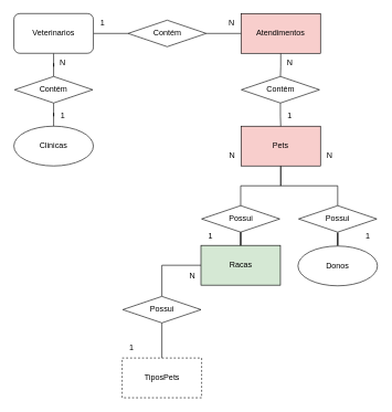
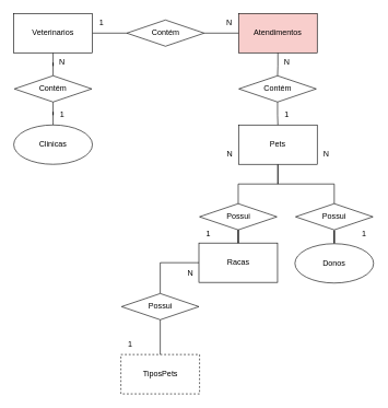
  <mxCell id="0" />
  <mxCell id="1" parent="0" />
  <mxCell id="2" value="Clinicas" style="ellipse;whiteSpace=wrap;html=1;" parent="1" vertex="1"><mxGeometry x="20" y="190" width="120" height="60" as="geometry" /></mxCell>
  <mxCell id="3" style="edgeStyle=orthogonalEdgeStyle;rounded=0;orthogonalLoop=1;jettySize=auto;html=1;entryX=0.5;entryY=0;entryDx=0;entryDy=0;endArrow=none;endFill=0;" parent="1" source="5" target="24" edge="1"><mxGeometry relative="1" as="geometry" /></mxCell>
  <mxCell id="4" style="edgeStyle=orthogonalEdgeStyle;rounded=0;orthogonalLoop=1;jettySize=auto;html=1;entryX=0.5;entryY=0;entryDx=0;entryDy=0;endArrow=none;endFill=0;" parent="1" source="5" target="22" edge="1"><mxGeometry relative="1" as="geometry" /></mxCell>
- <mxCell id="5" value="Pets" style="rounded=0;whiteSpace=wrap;html=1;fillColor=#f8cecc;" parent="1" vertex="1"><mxGeometry x="363" y="190" width="120" height="60" as="geometry" /></mxCell>
+ <mxCell id="5" value="Pets" style="rounded=0;whiteSpace=wrap;html=1;" parent="1" vertex="1"><mxGeometry x="363" y="190" width="120" height="60" as="geometry" /></mxCell>
  <mxCell id="6" value="TiposPets" style="rounded=0;whiteSpace=wrap;html=1;dashed=1;" parent="1" vertex="1"><mxGeometry x="183.5" y="540" width="120" height="60" as="geometry" /></mxCell>
  <mxCell id="7" style="edgeStyle=orthogonalEdgeStyle;rounded=0;orthogonalLoop=1;jettySize=auto;html=1;endArrow=none;endFill=0;entryX=0.5;entryY=0;entryDx=0;entryDy=0;exitX=0;exitY=0.5;exitDx=0;exitDy=0;" parent="1" source="8" target="26" edge="1"><mxGeometry relative="1" as="geometry"><mxPoint x="240" y="440" as="targetPoint" /></mxGeometry></mxCell>
- <mxCell id="8" value="&lt;div&gt;Racas&lt;/div&gt;" style="rounded=0;whiteSpace=wrap;html=1;fillColor=#d5e8d4;" parent="1" vertex="1"><mxGeometry x="302.5" y="370" width="120" height="60" as="geometry" /></mxCell>
+ <mxCell id="8" value="&lt;div&gt;Racas&lt;/div&gt;" style="rounded=0;whiteSpace=wrap;html=1;" parent="1" vertex="1"><mxGeometry x="302.5" y="370" width="120" height="60" as="geometry" /></mxCell>
  <mxCell id="9" value="Donos" style="ellipse;whiteSpace=wrap;html=1;" parent="1" vertex="1"><mxGeometry x="449" y="371" width="120" height="60" as="geometry" /></mxCell>
  <mxCell id="10" style="edgeStyle=orthogonalEdgeStyle;rounded=0;orthogonalLoop=1;jettySize=auto;html=1;entryX=0;entryY=0.5;entryDx=0;entryDy=0;endArrow=none;endFill=0;" parent="1" source="12" target="16" edge="1"><mxGeometry relative="1" as="geometry" /></mxCell>
  <mxCell id="11" style="edgeStyle=orthogonalEdgeStyle;rounded=0;orthogonalLoop=1;jettySize=auto;html=1;entryX=0.5;entryY=0;entryDx=0;entryDy=0;endArrow=none;endFill=0;" parent="1" source="12" target="28" edge="1"><mxGeometry relative="1" as="geometry" /></mxCell>
- <mxCell id="12" value="Veterinarios" style="whiteSpace=wrap;html=1;rounded=1;" parent="1" vertex="1"><mxGeometry x="20" y="20" width="120" height="60" as="geometry" /></mxCell>
+ <mxCell id="12" value="Veterinarios" style="rounded=0;whiteSpace=wrap;html=1;" parent="1" vertex="1"><mxGeometry x="20" y="20" width="120" height="60" as="geometry" /></mxCell>
  <mxCell id="13" style="edgeStyle=orthogonalEdgeStyle;rounded=0;orthogonalLoop=1;jettySize=auto;html=1;entryX=0.5;entryY=0;entryDx=0;entryDy=0;endArrow=none;endFill=0;" parent="1" source="14" target="20" edge="1"><mxGeometry relative="1" as="geometry" /></mxCell>
  <mxCell id="14" value="Atendimentos" style="rounded=0;whiteSpace=wrap;html=1;fillColor=#f8cecc;" parent="1" vertex="1"><mxGeometry x="363" y="20" width="120" height="60" as="geometry" /></mxCell>
  <mxCell id="15" style="edgeStyle=orthogonalEdgeStyle;rounded=0;orthogonalLoop=1;jettySize=auto;html=1;entryX=0;entryY=0.5;entryDx=0;entryDy=0;endArrow=none;endFill=0;" parent="1" source="16" target="14" edge="1"><mxGeometry relative="1" as="geometry" /></mxCell>
  <mxCell id="16" value="Contém" style="rhombus;whiteSpace=wrap;html=1;" parent="1" vertex="1"><mxGeometry x="192.5" y="30" width="118" height="40" as="geometry" /></mxCell>
  <mxCell id="17" value="1" style="text;html=1;strokeColor=none;fillColor=none;align=center;verticalAlign=middle;whiteSpace=wrap;rounded=0;" parent="1" vertex="1"><mxGeometry x="140" y="20" width="28" height="30" as="geometry" /></mxCell>
  <mxCell id="18" value="N" style="text;html=1;strokeColor=none;fillColor=none;align=center;verticalAlign=middle;whiteSpace=wrap;rounded=0;" parent="1" vertex="1"><mxGeometry x="335" y="20" width="28" height="30" as="geometry" /></mxCell>
  <mxCell id="19" style="edgeStyle=orthogonalEdgeStyle;rounded=0;orthogonalLoop=1;jettySize=auto;html=1;entryX=0.5;entryY=0;entryDx=0;entryDy=0;endArrow=none;endFill=0;" parent="1" source="20" target="5" edge="1"><mxGeometry relative="1" as="geometry" /></mxCell>
  <mxCell id="20" value="Contém" style="rhombus;whiteSpace=wrap;html=1;" parent="1" vertex="1"><mxGeometry x="363.5" y="115" width="118" height="40" as="geometry" /></mxCell>
  <mxCell id="21" style="edgeStyle=orthogonalEdgeStyle;rounded=0;orthogonalLoop=1;jettySize=auto;html=1;entryX=0.5;entryY=0;entryDx=0;entryDy=0;endArrow=none;endFill=0;" parent="1" source="22" target="9" edge="1"><mxGeometry relative="1" as="geometry" /></mxCell>
  <mxCell id="22" value="Possui" style="rhombus;whiteSpace=wrap;html=1;" parent="1" vertex="1"><mxGeometry x="450" y="310" width="118" height="40" as="geometry" /></mxCell>
  <mxCell id="23" style="edgeStyle=orthogonalEdgeStyle;rounded=0;orthogonalLoop=1;jettySize=auto;html=1;entryX=0.5;entryY=0;entryDx=0;entryDy=0;endArrow=none;endFill=0;" parent="1" source="24" target="8" edge="1"><mxGeometry relative="1" as="geometry" /></mxCell>
  <mxCell id="24" value="Possui" style="rhombus;whiteSpace=wrap;html=1;" parent="1" vertex="1"><mxGeometry x="303.5" y="310" width="118" height="40" as="geometry" /></mxCell>
  <mxCell id="25" style="edgeStyle=orthogonalEdgeStyle;rounded=0;orthogonalLoop=1;jettySize=auto;html=1;entryX=0.5;entryY=0;entryDx=0;entryDy=0;endArrow=none;endFill=0;" parent="1" source="26" target="6" edge="1"><mxGeometry relative="1" as="geometry" /></mxCell>
  <mxCell id="26" value="Possui" style="rhombus;whiteSpace=wrap;html=1;" parent="1" vertex="1"><mxGeometry x="184.5" y="447" width="118" height="40" as="geometry" /></mxCell>
  <mxCell id="27" style="edgeStyle=orthogonalEdgeStyle;rounded=0;orthogonalLoop=1;jettySize=auto;html=1;endArrow=none;endFill=0;" parent="1" source="28" target="2" edge="1"><mxGeometry relative="1" as="geometry" /></mxCell>
  <mxCell id="28" value="Contém" style="rhombus;whiteSpace=wrap;html=1;" parent="1" vertex="1"><mxGeometry x="21" y="115" width="118" height="40" as="geometry" /></mxCell>
  <mxCell id="29" value="1" style="text;html=1;strokeColor=none;fillColor=none;align=center;verticalAlign=middle;whiteSpace=wrap;rounded=0;" parent="1" vertex="1"><mxGeometry x="80" y="160" width="28" height="30" as="geometry" /></mxCell>
  <mxCell id="30" value="N" style="text;html=1;strokeColor=none;fillColor=none;align=center;verticalAlign=middle;whiteSpace=wrap;rounded=0;" parent="1" vertex="1"><mxGeometry x="80" y="80" width="28" height="30" as="geometry" /></mxCell>
  <mxCell id="31" value="N" style="text;html=1;strokeColor=none;fillColor=none;align=center;verticalAlign=middle;whiteSpace=wrap;rounded=0;" parent="1" vertex="1"><mxGeometry x="423" y="80" width="28" height="30" as="geometry" /></mxCell>
  <mxCell id="32" value="1" style="text;html=1;strokeColor=none;fillColor=none;align=center;verticalAlign=middle;whiteSpace=wrap;rounded=0;" parent="1" vertex="1"><mxGeometry x="423" y="160" width="28" height="30" as="geometry" /></mxCell>
  <mxCell id="33" value="1" style="text;html=1;strokeColor=none;fillColor=none;align=center;verticalAlign=middle;whiteSpace=wrap;rounded=0;" parent="1" vertex="1"><mxGeometry x="302.5" y="341" width="28" height="30" as="geometry" /></mxCell>
  <mxCell id="34" value="N" style="text;html=1;strokeColor=none;fillColor=none;align=center;verticalAlign=middle;whiteSpace=wrap;rounded=0;" parent="1" vertex="1"><mxGeometry x="335.5" y="220" width="28" height="30" as="geometry" /></mxCell>
  <mxCell id="35" value="1" style="text;html=1;strokeColor=none;fillColor=none;align=center;verticalAlign=middle;whiteSpace=wrap;rounded=0;" parent="1" vertex="1"><mxGeometry x="541" y="341" width="28" height="30" as="geometry" /></mxCell>
  <mxCell id="36" value="N" style="text;html=1;strokeColor=none;fillColor=none;align=center;verticalAlign=middle;whiteSpace=wrap;rounded=0;" parent="1" vertex="1"><mxGeometry x="483" y="220" width="28" height="30" as="geometry" /></mxCell>
  <mxCell id="37" value="1" style="text;html=1;strokeColor=none;fillColor=none;align=center;verticalAlign=middle;whiteSpace=wrap;rounded=0;" parent="1" vertex="1"><mxGeometry x="183.5" y="510" width="28" height="30" as="geometry" /></mxCell>
  <mxCell id="38" value="N" style="text;html=1;strokeColor=none;fillColor=none;align=center;verticalAlign=middle;whiteSpace=wrap;rounded=0;" parent="1" vertex="1"><mxGeometry x="275.5" y="401" width="28" height="30" as="geometry" /></mxCell>
